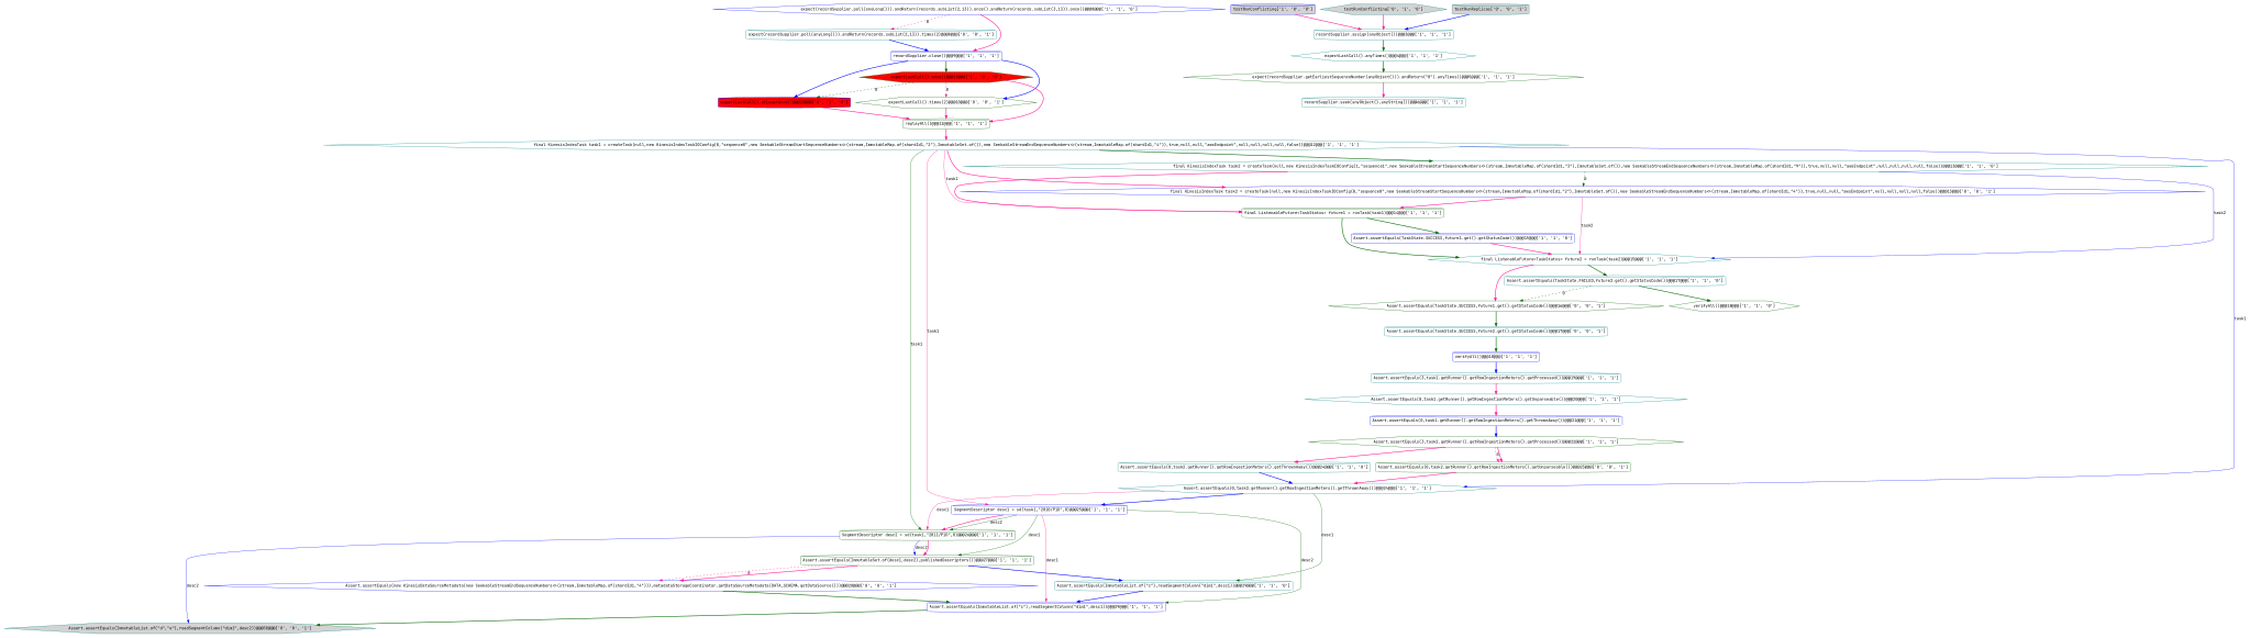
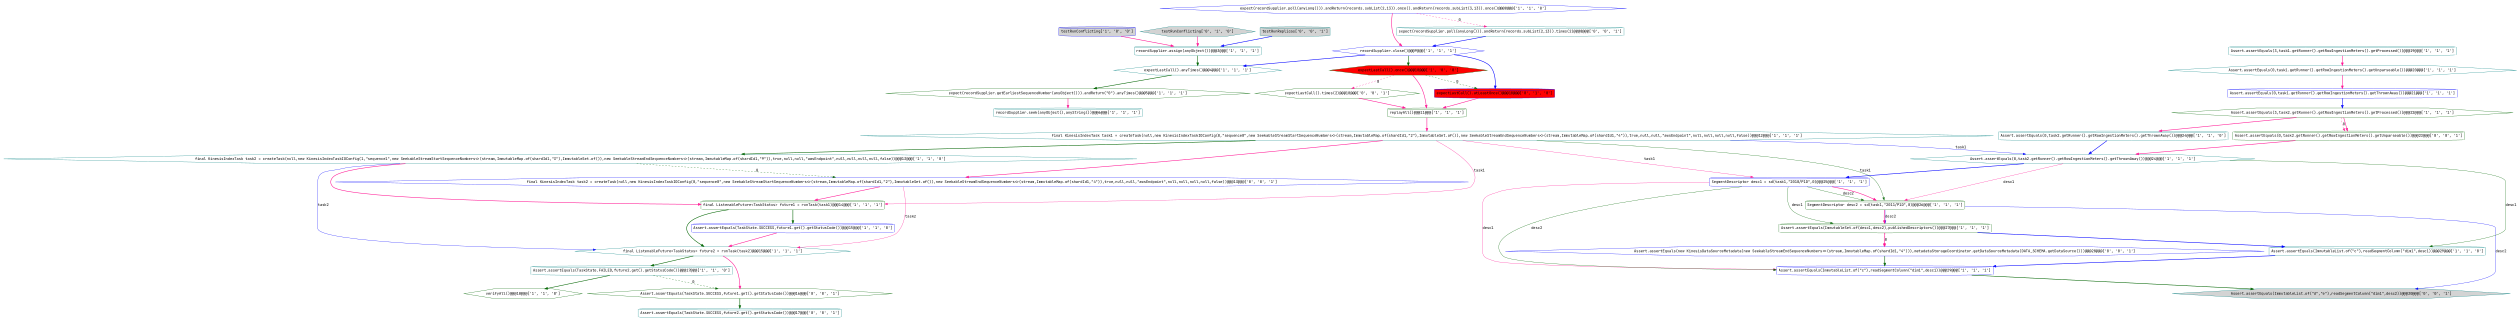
  digraph {
    fontname="JetBrains Mono"
    node [color=teal fillcolor=white fontname="JetBrains Mono" shape=cylinder style=filled]
    edge [color=deeppink fontname="JetBrains Mono" style=bold]
    n1 [color=blue label="expect(recordSupplier.poll(anyLong())).andReturn(records.subList(2,13)).once().andReturn(records.subList(3,13)).once()@@@8@@@['1', '1', '0']" shape=hexagon]
    n2 [label="expect(recordSupplier.poll(anyLong())).andReturn(records.subList(2,13)).times(2)@@@8@@@['0', '0', '1']"]
-   n3 [color=blue label="recordSupplier.close()@@@9@@@['1', '1', '1']"]
+   n3 [color=blue label="recordSupplier.close()@@@9@@@['1', '1', '1']" shape=hexagon]
    n4 [color=blue label="Assert.assertEquals(0,task1.getRunner().getRowIngestionMeters().getThrownAway())@@@21@@@['1', '1', '1']"]
    n5 [color=darkgreen label="Assert.assertEquals(3,task2.getRunner().getRowIngestionMeters().getProcessed())@@@22@@@['1', '1', '1']" shape=hexagon]
    n6 [label="Assert.assertEquals(0,task2.getRunner().getRowIngestionMeters().getThrownAway())@@@24@@@['1', '1', '0']"]
    n7 [color=darkgreen label="Assert.assertEquals(0,task2.getRunner().getRowIngestionMeters().getUnparseable())@@@23@@@['0', '0', '1']"]
    n8 [color=blue fillcolor=lightgray label="testRunConflicting['1', '0', '0']"]
    n9 [label="recordSupplier.assign(anyObject())@@@3@@@['1', '1', '1']"]
    n10 [label="expectLastCall().anyTimes()@@@4@@@['1', '1', '1']" shape=hexagon]
    n11 [color=blue label="final KinesisIndexTask task2 = createTask(null,new KinesisIndexTaskIOConfig(0,\"sequence0\",new SeekableStreamStartSequenceNumbers<>(stream,ImmutableMap.of(shardId1,\"2\"),ImmutableSet.of()),new SeekableStreamEndSequenceNumbers<>(stream,ImmutableMap.of(shardId1,\"4\")),true,null,null,\"awsEndpoint\",null,null,null,null,false))@@@13@@@['0', '0', '1']" shape=hexagon]
    n12 [color=darkgreen label="final ListenableFuture<TaskStatus> future1 = runTask(task1)@@@14@@@['1', '1', '1']"]
    n13 [label="final ListenableFuture<TaskStatus> future2 = runTask(task2)@@@15@@@['1', '1', '1']" shape=hexagon]
    n14 [color=blue label="Assert.assertEquals(TaskState.SUCCESS,future1.get().getStatusCode())@@@15@@@['1', '1', '0']"]
    n15 [color=darkgreen label="Assert.assertEquals(TaskState.SUCCESS,future1.get().getStatusCode())@@@16@@@['0', '0', '1']" shape=hexagon]
    n16 [label="Assert.assertEquals(TaskState.FAILED,future2.get().getStatusCode())@@@17@@@['1', '1', '0']"]
    n17 [color=darkgreen label="SegmentDescriptor desc2 = sd(task1,\"2011/P1D\",0)@@@26@@@['1', '1', '1']"]
    n18 [color=darkgreen label="Assert.assertEquals(ImmutableSet.of(desc1,desc2),publishedDescriptors())@@@27@@@['1', '1', '1']"]
    n19 [fillcolor=lightgray label="Assert.assertEquals(ImmutableList.of(\"d\",\"e\"),readSegmentColumn(\"dim1\",desc2))@@@30@@@['0', '0', '1']" shape=hexagon]
    n20 [color=blue label="Assert.assertEquals(new KinesisDataSourceMetadata(new SeekableStreamEndSequenceNumbers<>(stream,ImmutableMap.of(shardId1,\"4\"))),metadataStorageCoordinator.getDataSourceMetadata(DATA_SCHEMA.getDataSource()))@@@28@@@['0', '0', '1']" shape=hexagon]
    n21 [label="Assert.assertEquals(ImmutableList.of(\"c\"),readSegmentColumn(\"dim1\",desc1))@@@29@@@['1', '1', '0']"]
    n22 [label="Assert.assertEquals(0,task2.getRunner().getRowIngestionMeters().getThrownAway())@@@24@@@['1', '1', '1']" shape=hexagon]
    n23 [color=blue label="SegmentDescriptor desc1 = sd(task1,\"2010/P1D\",0)@@@25@@@['1', '1', '1']"]
    n24 [color=darkgreen fillcolor=red label="expectLastCall().once()@@@10@@@['1', '0', '0']" shape=hexagon]
    n25 [color=darkgreen label="replayAll()@@@11@@@['1', '1', '1']"]
    n26 [color=darkgreen label="expectLastCall().times(2)@@@10@@@['0', '0', '1']" shape=hexagon]
    n27 [color=blue fillcolor=red label="expectLastCall().atLeastOnce()@@@10@@@['0', '1', '0']"]
    n28 [label="final KinesisIndexTask task1 = createTask(null,new KinesisIndexTaskIOConfig(0,\"sequence0\",new SeekableStreamStartSequenceNumbers<>(stream,ImmutableMap.of(shardId1,\"2\"),ImmutableSet.of()),new SeekableStreamEndSequenceNumbers<>(stream,ImmutableMap.of(shardId1,\"4\")),true,null,null,\"awsEndpoint\",null,null,null,null,false))@@@12@@@['1', '1', '1']" shape=hexagon]
    n29 [color=darkgreen label="expect(recordSupplier.getEarliestSequenceNumber(anyObject())).andReturn(\"0\").anyTimes()@@@5@@@['1', '1', '1']" shape=hexagon]
    n30 [color=blue label="Assert.assertEquals(ImmutableList.of(\"c\"),readSegmentColumn(\"dim1\",desc1))@@@29@@@['1', '1', '1']"]
-   n31 [color=blue label="verifyAll()@@@18@@@['1', '1', '1']"]
    n32 [label="Assert.assertEquals(3,task1.getRunner().getRowIngestionMeters().getProcessed())@@@19@@@['1', '1', '1']"]
    n33 [label="Assert.assertEquals(0,task1.getRunner().getRowIngestionMeters().getUnparseable())@@@20@@@['1', '1', '1']" shape=hexagon]
    n34 [label="recordSupplier.seek(anyObject(),anyString())@@@6@@@['1', '1', '1']"]
    n35 [label="final KinesisIndexTask task2 = createTask(null,new KinesisIndexTaskIOConfig(1,\"sequence1\",new SeekableStreamStartSequenceNumbers<>(stream,ImmutableMap.of(shardId1,\"3\"),ImmutableSet.of()),new SeekableStreamEndSequenceNumbers<>(stream,ImmutableMap.of(shardId1,\"9\")),true,null,null,\"awsEndpoint\",null,null,null,null,false))@@@13@@@['1', '1', '0']" shape=hexagon]
    n36 [label="Assert.assertEquals(TaskState.SUCCESS,future2.get().getStatusCode())@@@17@@@['0', '0', '1']"]
    n37 [fillcolor=lightgray label="testRunConflicting['0', '1', '0']" shape=hexagon]
    n38 [color=darkgreen label="verifyAll()@@@18@@@['1', '1', '0']" shape=hexagon]
    n39 [fillcolor=lightgray label="testRunReplicas['0', '0', '1']"]
    n1 -> n2 [label=0 style=dashed]
    n1 -> n3
    n2 -> n3 [color=blue]
    n3 -> n24 [color=darkgreen]
-   n3 -> n26 [color=blue]
+   n3 -> n10 [color=blue]
    n3 -> n27 [color=blue]
    n4 -> n5 [color=blue]
    n5 -> n6
    n5 -> n7 [label=0 style=dashed]
    n5 -> n7
    n6 -> n22 [color=blue]
    n7 -> n22
    n8 -> n9
    n9 -> n10 [color=darkgreen]
    n10 -> n29 [color=darkgreen]
    n11 -> n12
    n11 -> n13 [label=task2 style=solid]
    n12 -> n13 [color=darkgreen]
    n12 -> n14 [color=darkgreen]
    n13 -> n15
    n13 -> n16 [color=darkgreen]
    n14 -> n13
    n15 -> n36 [color=darkgreen]
    n16 -> n15 [color=darkgreen label=0 style=dashed]
    n16 -> n38 [color=darkgreen]
    n17 -> n18 [color=blue label=desc2 style=solid]
    n17 -> n18
    n17 -> n19 [color=blue label=desc2 style=solid]
    n18 -> n20
    n18 -> n20 [label=0 style=dashed]
    n18 -> n21 [color=blue]
    n20 -> n30 [color=darkgreen]
    n21 -> n30 [color=blue]
    n22 -> n17 [label=desc1 style=solid]
    n22 -> n21 [color=darkgreen label=desc1 style=solid]
    n22 -> n23 [color=blue]
    n23 -> n17 [color=darkgreen label=desc2 style=solid]
    n23 -> n17
    n23 -> n18 [color=darkgreen label=desc1 style=solid]
    n23 -> n30 [label=desc1 style=solid]
    n23 -> n30 [color=darkgreen label=desc2 style=solid]
    n24 -> n25
    n24 -> n26 [label=0 style=dashed]
    n24 -> n27 [color=darkgreen label=0 style=dashed]
    n25 -> n28
    n26 -> n25
    n27 -> n25
    n28 -> n11
    n28 -> n12 [label=task1 style=solid]
    n28 -> n17 [color=darkgreen label=task1 style=solid]
    n28 -> n22 [color=blue label=task1 style=solid]
    n28 -> n23 [label=task1 style=solid]
    n28 -> n35 [color=darkgreen]
    n29 -> n34
    n30 -> n19 [color=darkgreen]
-   n31 -> n32 [color=blue]
    n32 -> n33
    n33 -> n4
    n35 -> n11 [color=darkgreen label=0 style=dashed]
    n35 -> n12
    n35 -> n13 [color=blue label=task2 style=solid]
-   n36 -> n31 [color=darkgreen]
    n37 -> n9
    n39 -> n9 [color=blue]
  }
